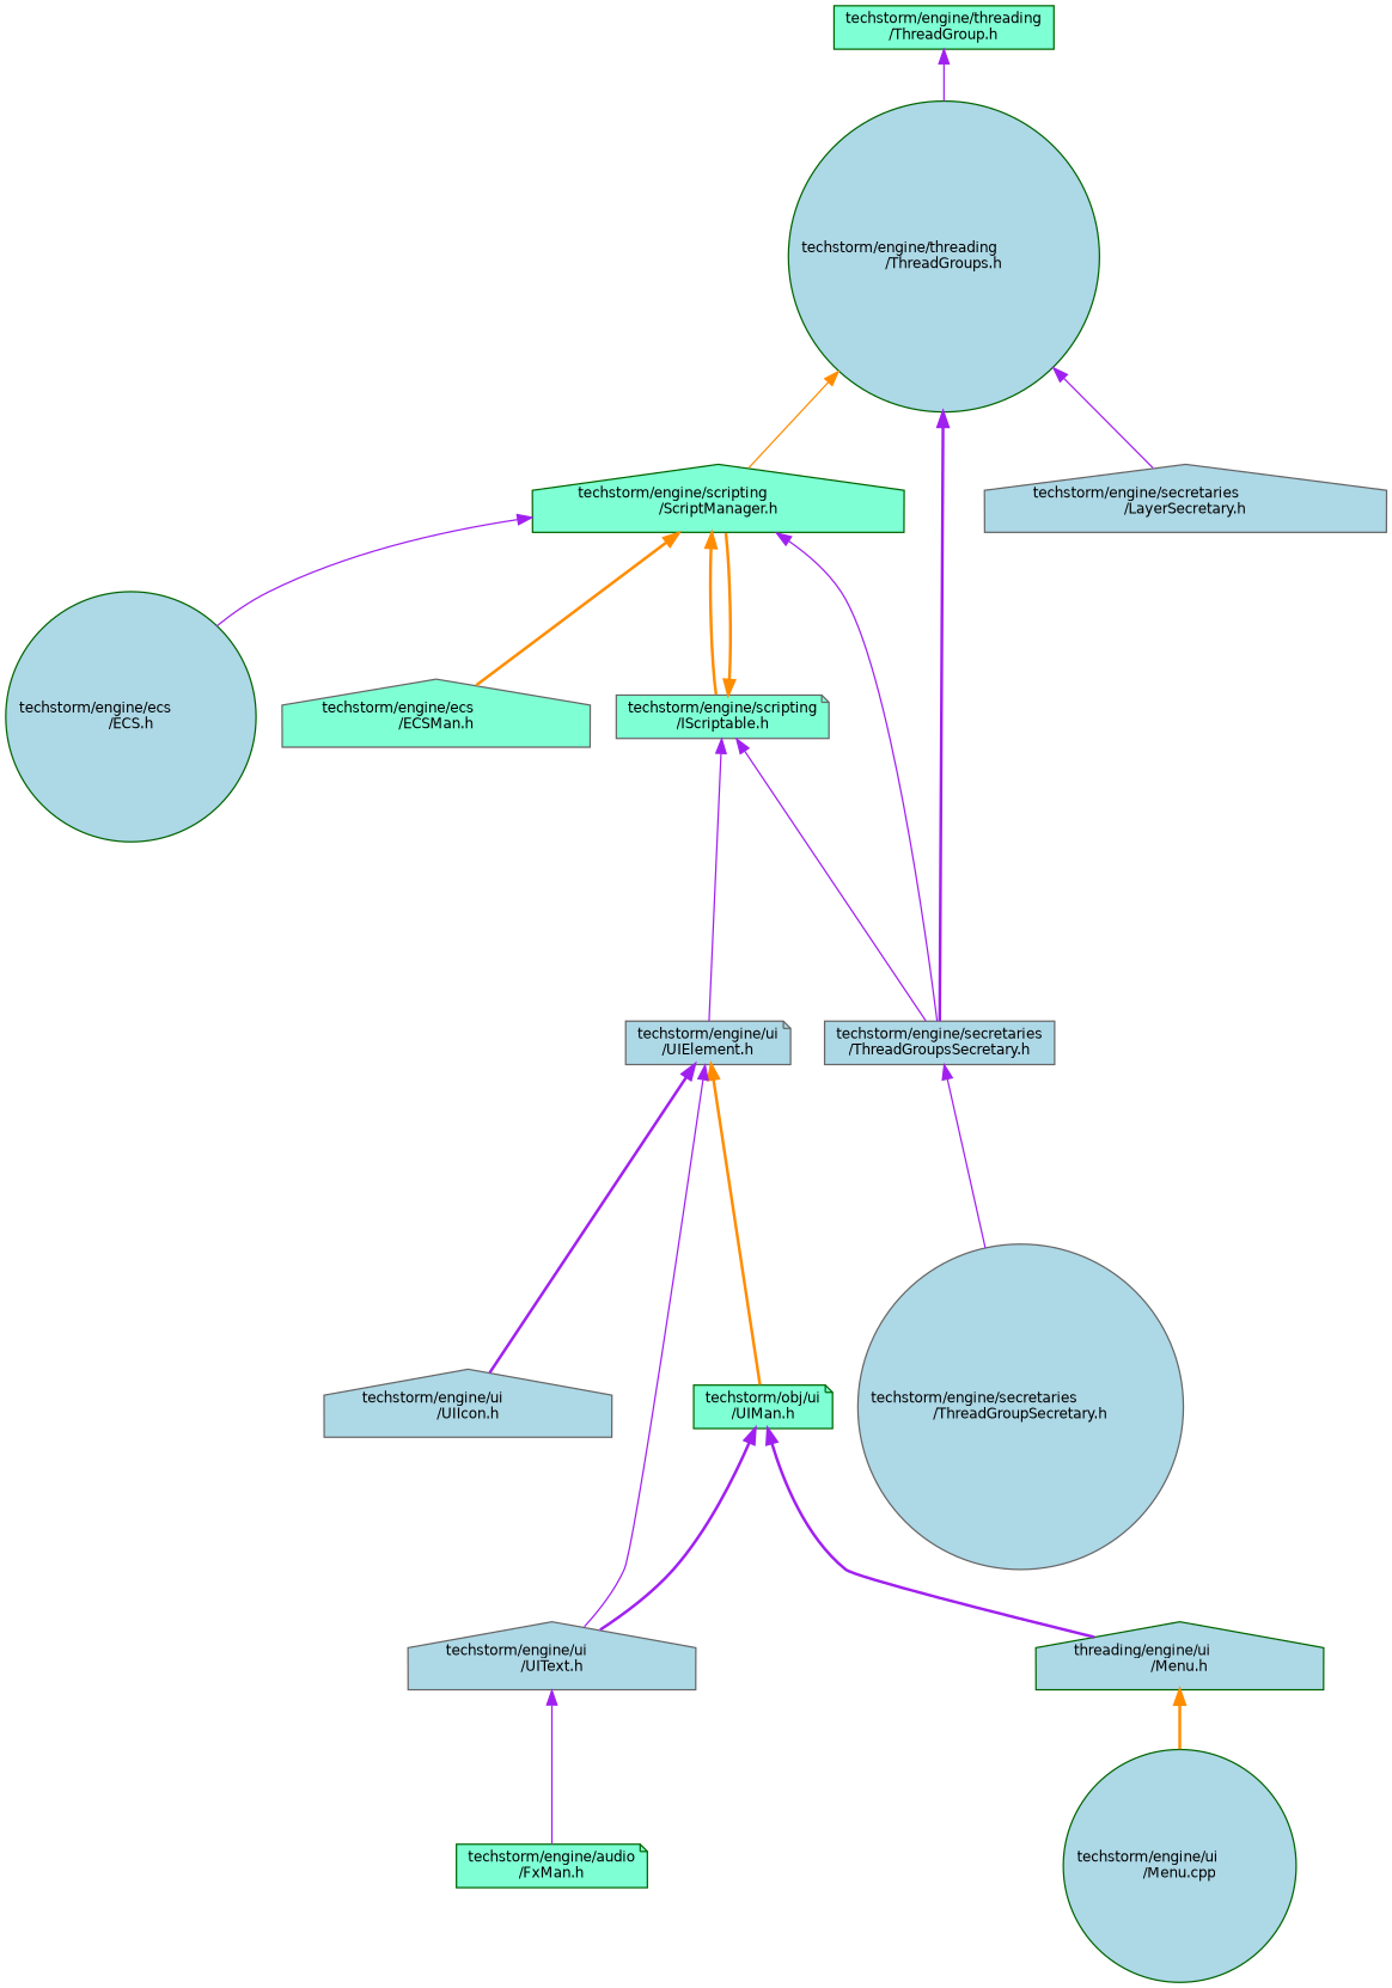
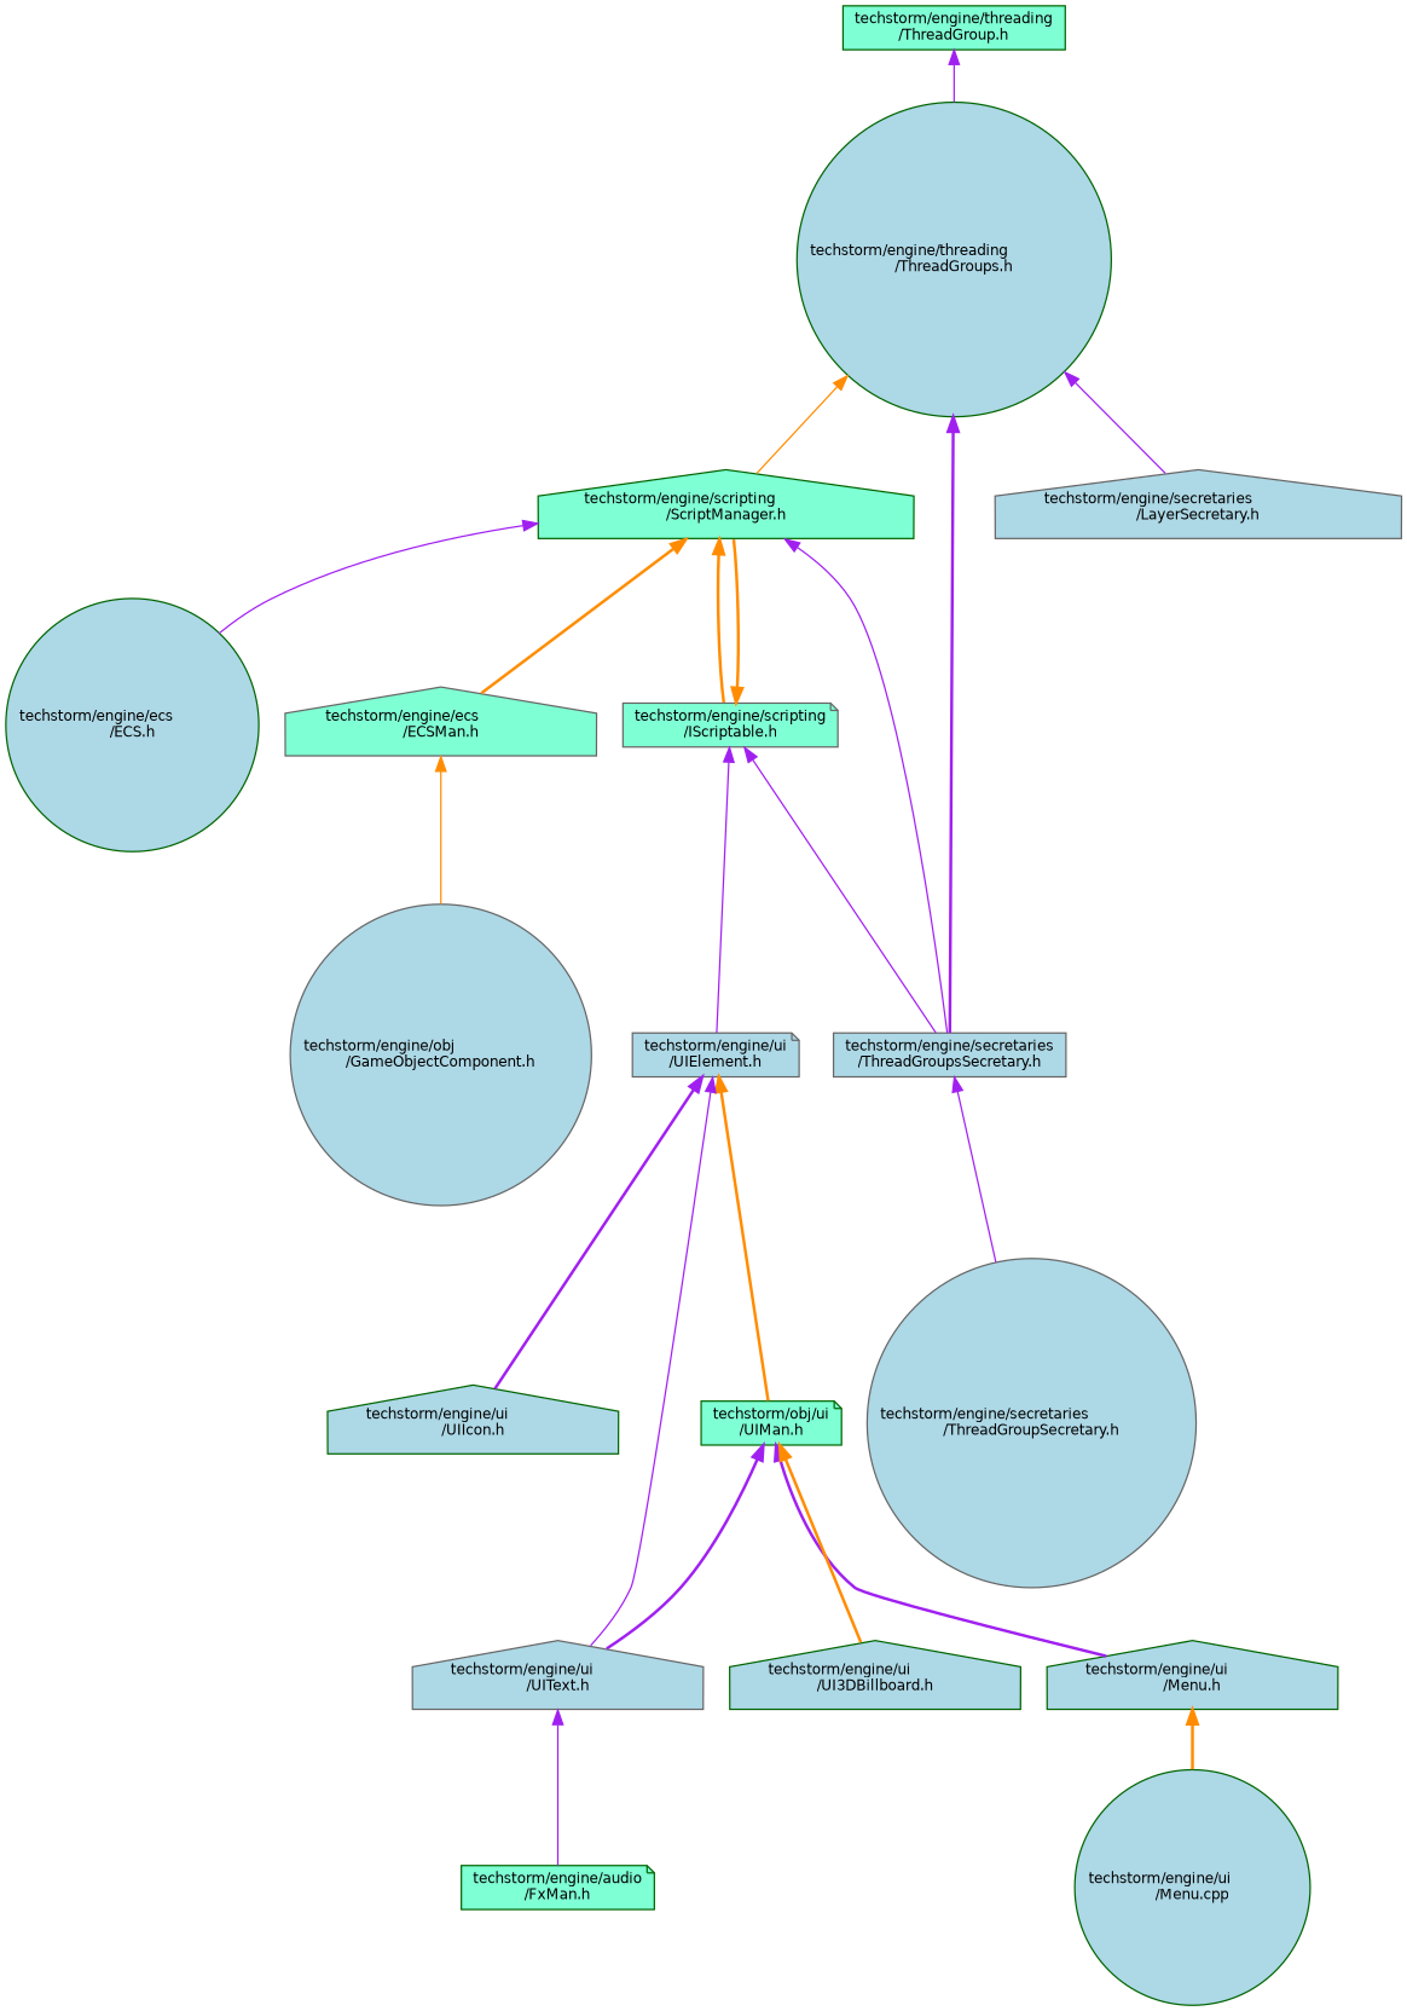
  digraph {
    node [color=darkgreen fillcolor=lightblue fontname=Helvetica fontsize=10 shape=house style=filled]
    edge [color=purple dir=back fontname=Helvetica fontsize=10 labelfontname=Helvetica labelfontsize=10 style=solid]
    n1 [fillcolor=aquamarine fontcolor=black height=0.2 label="techstorm/engine/threading\l/ThreadGroup.h" shape=box width=0.4]
    n2 [height=0.2 label="techstorm/engine/threading\l/ThreadGroups.h" shape=circle width=0.4]
    n3 [fillcolor=aquamarine height=0.2 label="techstorm/engine/scripting\l/ScriptManager.h" width=0.4]
    n4 [color=gray40 height=0.2 label="techstorm/engine/secretaries\l/ThreadGroupsSecretary.h" shape=box width=0.4]
    n5 [color=gray40 height=0.2 label="techstorm/engine/secretaries\l/LayerSecretary.h" width=0.4]
    n6 [height=0.2 label="techstorm/engine/ecs\l/ECS.h" shape=circle width=0.4]
    n7 [color=gray40 fillcolor=aquamarine height=0.2 label="techstorm/engine/ecs\l/ECSMan.h" width=0.4]
    n8 [color=gray40 fillcolor=aquamarine height=0.2 label="techstorm/engine/scripting\l/IScriptable.h" shape=note width=0.4]
    n9 [color=gray40 height=0.2 label="techstorm/engine/secretaries\l/ThreadGroupSecretary.h" shape=circle width=0.4]
+   n10 [color=gray40 height=0.2 label="techstorm/engine/obj\l/GameObjectComponent.h" shape=circle width=0.4]
    n11 [color=gray40 height=0.2 label="techstorm/engine/ui\l/UIElement.h" shape=note width=0.4]
-   n12 [color=gray40 height=0.2 label="techstorm/engine/ui\l/UIIcon.h" width=0.4]
+   n12 [height=0.2 label="techstorm/engine/ui\l/UIIcon.h" width=0.4]
    n13 [fillcolor=aquamarine height=0.2 label="techstorm/obj/ui\l/UIMan.h" shape=note width=0.4]
    n14 [color=gray40 height=0.2 label="techstorm/engine/ui\l/UIText.h" width=0.4]
-   n15 [height=0.2 label="threading/engine/ui\l/Menu.h" width=0.4]
+   n15 [height=0.2 label="techstorm/engine/ui\l/Menu.h" width=0.4]
+   n16 [height=0.2 label="techstorm/engine/ui\l/UI3DBillboard.h" width=0.4]
    n17 [fillcolor=aquamarine height=0.2 label="techstorm/engine/audio\l/FxMan.h" shape=note width=0.4]
    n18 [height=0.2 label="techstorm/engine/ui\l/Menu.cpp" shape=circle width=0.4]
    n1 -> n2
    n2 -> n3 [color=darkorange]
    n2 -> n4 [style=bold]
    n2 -> n5
    n3 -> n4
    n3 -> n6
    n3 -> n7 [color=darkorange style=bold]
    n3 -> n8 [color=darkorange style=bold]
    n4 -> n9
+   n7 -> n10 [color=darkorange]
    n8 -> n3 [color=darkorange style=bold]
    n8 -> n4
    n8 -> n11
    n11 -> n12 [style=bold]
    n11 -> n13 [color=darkorange style=bold]
    n11 -> n14
    n13 -> n14 [style=bold]
    n13 -> n15 [style=bold]
+   n13 -> n16 [color=darkorange style=bold]
    n14 -> n17
    n15 -> n18 [color=darkorange style=bold]
  }
